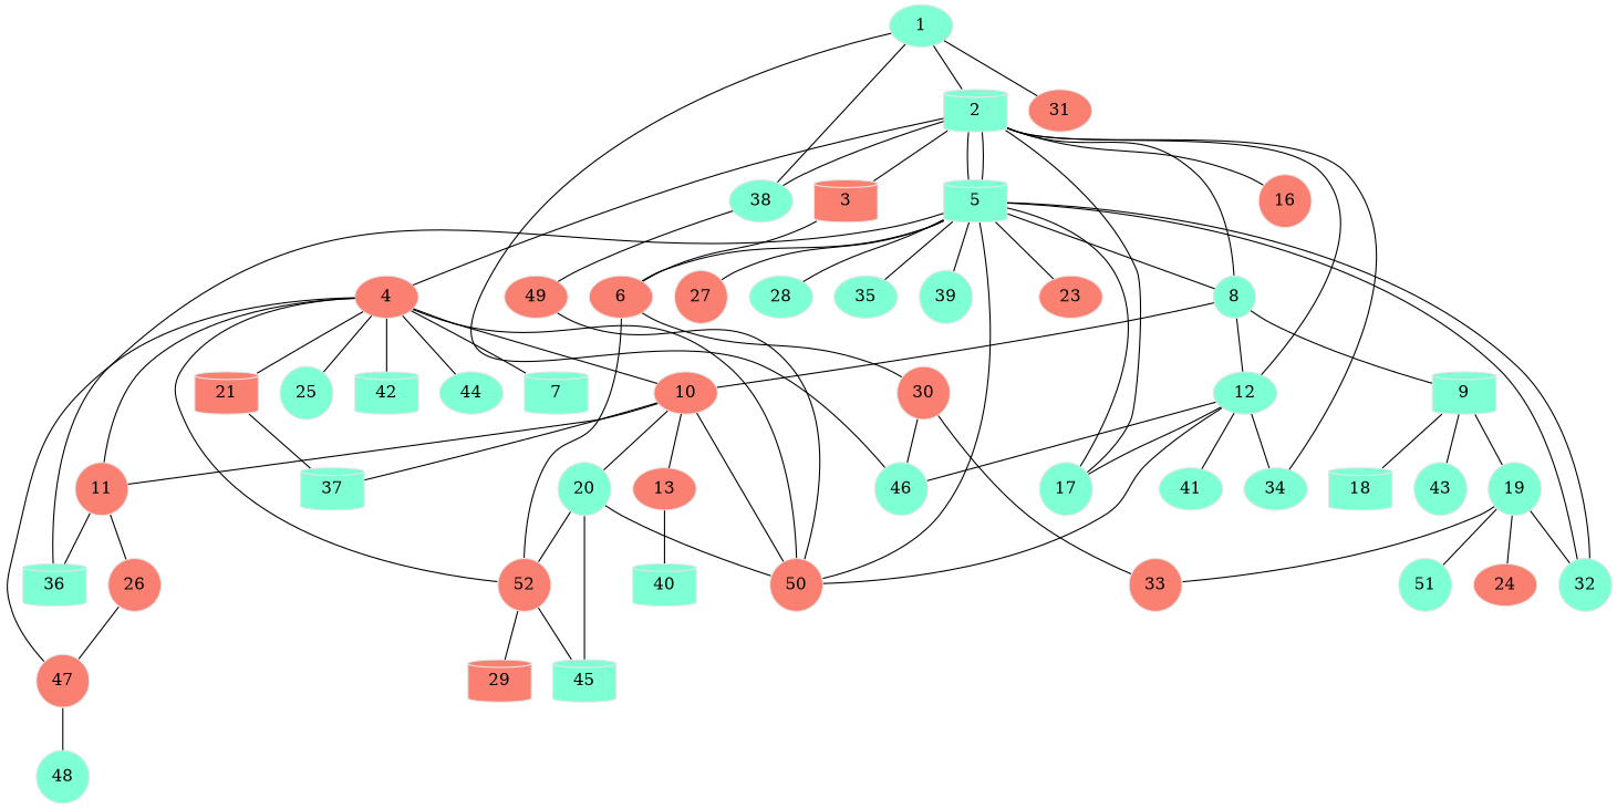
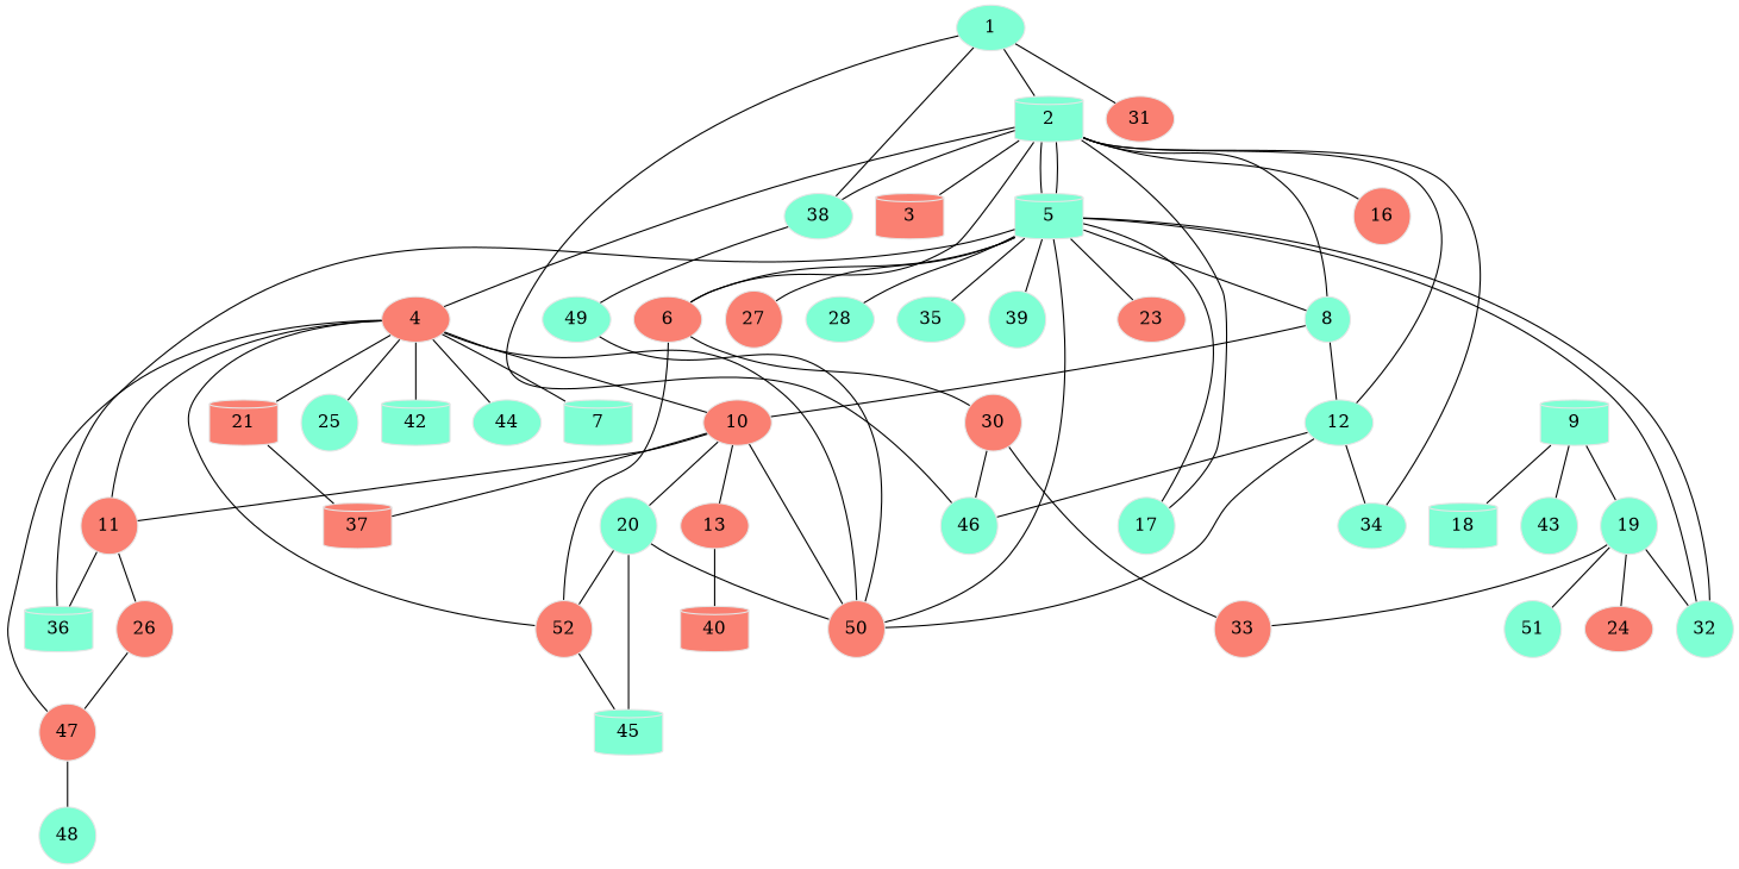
  graph {
    node [color=gray90 fillcolor=aquamarine shape=circle style=filled]
    1 [shape=ellipse]
    2 [shape=cylinder]
    31 [fillcolor=salmon shape=ellipse]
    38 [shape=ellipse]
    46
    3 [fillcolor=salmon shape=cylinder]
    4 [fillcolor=salmon shape=ellipse]
    5 [shape=cylinder]
    8
    12 [shape=ellipse]
    16 [fillcolor=salmon]
    17
    34 [shape=ellipse]
-   49 [fillcolor=salmon shape=ellipse]
+   49 [shape=ellipse]
    6 [fillcolor=salmon shape=ellipse]
    7 [shape=cylinder]
    10 [fillcolor=salmon shape=ellipse]
    11 [fillcolor=salmon]
    21 [fillcolor=salmon shape=cylinder]
    n20 [fillcolor=salmon label=52]
    25
    42 [shape=cylinder]
    44 [shape=ellipse]
    47 [fillcolor=salmon]
    50 [fillcolor=salmon]
    23 [fillcolor=salmon shape=ellipse]
    27 [fillcolor=salmon]
    28 [shape=ellipse]
    32
    35 [shape=ellipse]
    36 [shape=cylinder]
    39
    9 [shape=cylinder]
-   41 [shape=ellipse]
    30 [fillcolor=salmon]
    13 [fillcolor=salmon shape=ellipse]
    20
-   37 [shape=cylinder]
+   37 [fillcolor=salmon shape=cylinder]
    26 [fillcolor=salmon]
    45 [shape=cylinder]
-   29 [fillcolor=salmon shape=cylinder]
    48
    33 [fillcolor=salmon]
    18 [shape=cylinder]
    19
    43
    24 [fillcolor=salmon shape=ellipse]
    51
-   40 [shape=cylinder]
+   40 [fillcolor=salmon shape=cylinder]
    1 -- 2
    1 -- 31
    1 -- 38
    1 -- 46
    2 -- 38
    2 -- 3
    2 -- 4
    2 -- 5
    2 -- 5
    2 -- 8
    2 -- 12
    2 -- 16
    2 -- 17
    2 -- 34
    38 -- 49
-   3 -- 6
+   2 -- 6
    4 -- 7
    4 -- 10
    4 -- 11
    4 -- 21
    4 -- n20
    4 -- 25
    4 -- 42
    4 -- 44
    4 -- 47
    4 -- 50
    5 -- 8
    5 -- 17
    5 -- 6
    5 -- 50
    5 -- 23
    5 -- 27
    5 -- 28
    5 -- 32
    5 -- 32
    5 -- 35
    5 -- 36
    5 -- 39
    8 -- 12
    8 -- 10
-   8 -- 9
    12 -- 46
-   12 -- 17
    12 -- 34
    12 -- 50
-   12 -- 41
    49 -- 50
    6 -- n20
    6 -- 30
    10 -- 11
    10 -- 50
    10 -- 13
    10 -- 20
    10 -- 37
    11 -- 36
    11 -- 26
    21 -- 37
    n20 -- 45
-   n20 -- 29
    47 -- 48
    9 -- 18
    9 -- 19
    9 -- 43
    30 -- 46
    30 -- 33
    13 -- 40
    20 -- n20
    20 -- 50
    20 -- 45
    26 -- 47
    19 -- 32
    19 -- 33
    19 -- 24
    19 -- 51
  }
